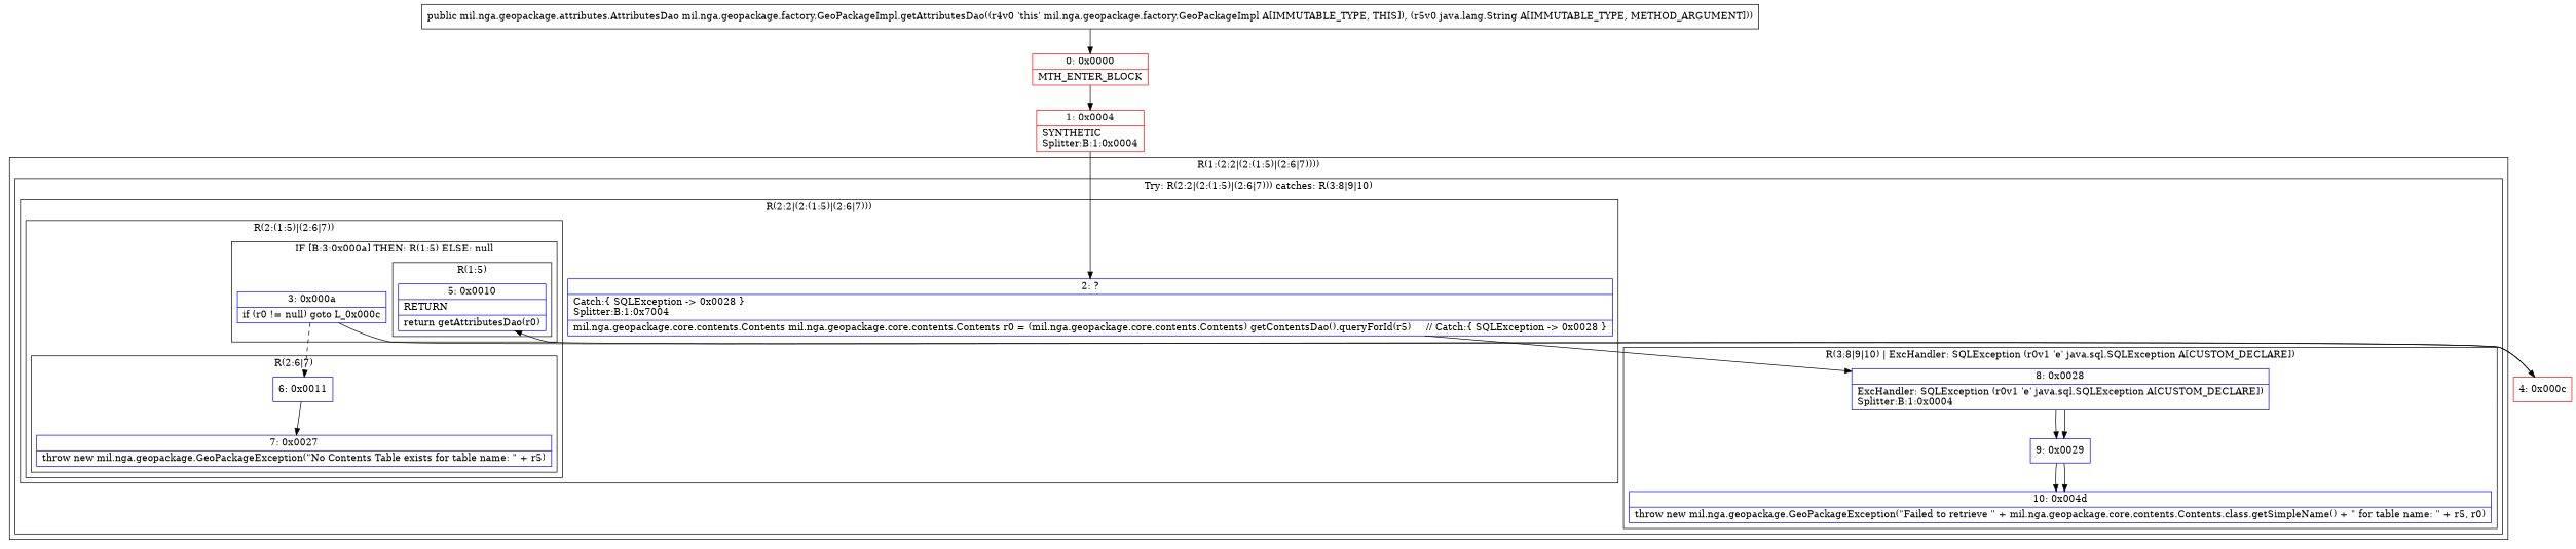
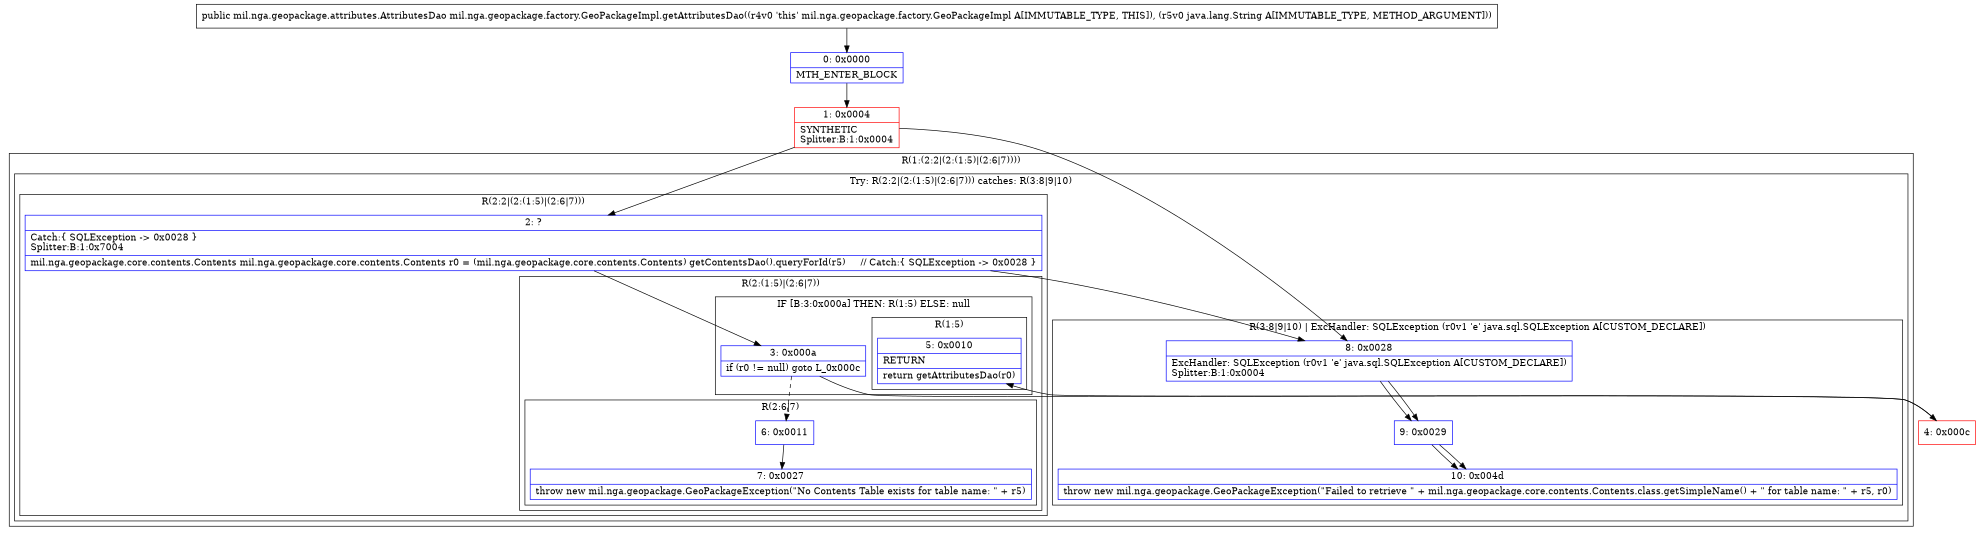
  digraph {
    fontname="DejaVu Serif"
    node [color=blue fontname="DejaVu Serif" shape=record]
    edge [fontname="DejaVu Serif"]
    n1 [label="{5\:\ 0x0010|RETURN\l|return getAttributesDao(r0)\l}"]
    n2 [label="{3\:\ 0x000a|if (r0 != null) goto L_0x000c\l}"]
    n3 [label="{6\:\ 0x0011}"]
    n4 [label="{7\:\ 0x0027|throw new mil.nga.geopackage.GeoPackageException(\"No Contents Table exists for table name: \" + r5)\l}"]
    n5 [label="{2\:\ ?|Catch:\{ SQLException \-\> 0x0028 \}\lSplitter:B:1:0x7004\l|mil.nga.geopackage.core.contents.Contents mil.nga.geopackage.core.contents.Contents r0 = (mil.nga.geopackage.core.contents.Contents) getContentsDao().queryForId(r5)     \/\/ Catch:\{ SQLException \-\> 0x0028 \}\l}"]
    n6 [label="{8\:\ 0x0028|ExcHandler: SQLException (r0v1 'e' java.sql.SQLException A[CUSTOM_DECLARE])\lSplitter:B:1:0x0004\l}"]
    n7 [label="{9\:\ 0x0029}"]
    n8 [label="{10\:\ 0x004d|throw new mil.nga.geopackage.GeoPackageException(\"Failed to retrieve \" + mil.nga.geopackage.core.contents.Contents.class.getSimpleName() + \" for table name: \" + r5, r0)\l}"]
    n9 [color=red label="{4\:\ 0x000c}"]
-   n10 [color=red label="{0\:\ 0x0000|MTH_ENTER_BLOCK\l}"]
+   n10 [label="{0\:\ 0x0000|MTH_ENTER_BLOCK\l}"]
    n11 [color=red label="{1\:\ 0x0004|SYNTHETIC\lSplitter:B:1:0x0004\l}"]
    n12 [label="{public mil.nga.geopackage.attributes.AttributesDao mil.nga.geopackage.factory.GeoPackageImpl.getAttributesDao((r4v0 'this' mil.nga.geopackage.factory.GeoPackageImpl A[IMMUTABLE_TYPE, THIS]), (r5v0 java.lang.String A[IMMUTABLE_TYPE, METHOD_ARGUMENT])) }" color=""]
    subgraph cluster_1 {
      label="R(1:(2:2|(2:(1:5)|(2:6|7))))"
      subgraph cluster_2 {
        label="Try: R(2:2|(2:(1:5)|(2:6|7))) catches: R(3:8|9|10)"
        subgraph cluster_3 {
          label="R(2:2|(2:(1:5)|(2:6|7)))"
          n5
          subgraph cluster_4 {
            label="R(2:(1:5)|(2:6|7))"
            subgraph cluster_5 {
              label="IF [B:3:0x000a] THEN: R(1:5) ELSE: null"
              n2
              subgraph cluster_6 {
                label="R(1:5)"
                n1
              }
            }
            subgraph cluster_7 {
              label="R(2:6|7)"
              n3
              n4
            }
          }
        }
        subgraph cluster_8 {
          label="R(3:8|9|10) | ExcHandler: SQLException (r0v1 'e' java.sql.SQLException A[CUSTOM_DECLARE])\l"
          n6
          n7
          n8
        }
      }
    }
    subgraph cluster_9 {
      label="R(3:8|9|10) | ExcHandler: SQLException (r0v1 'e' java.sql.SQLException A[CUSTOM_DECLARE])\l"
    }
    n2 -> n3 [style=dashed]
    n2 -> n9
    n3 -> n4
+   n5 -> n2
    n5 -> n6
    n6 -> n7
    n6 -> n7
    n7 -> n8
    n7 -> n8
    n9 -> n1
    n10 -> n11
    n11 -> n5
+   n11 -> n6
    n12 -> n10
  }
